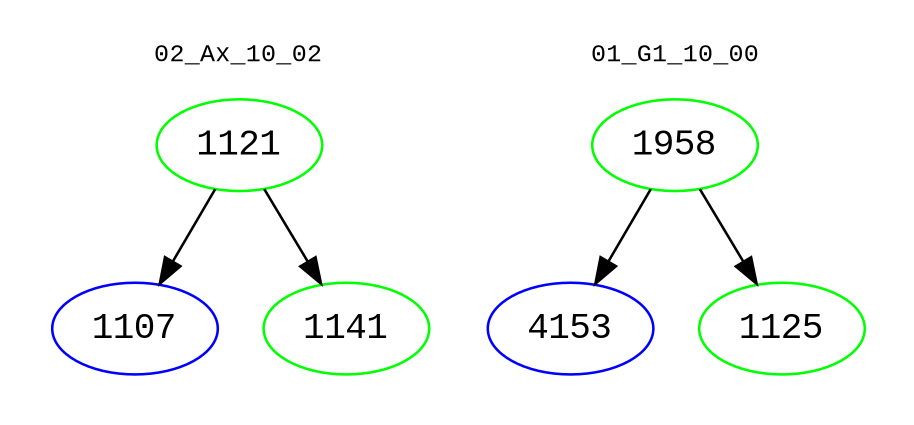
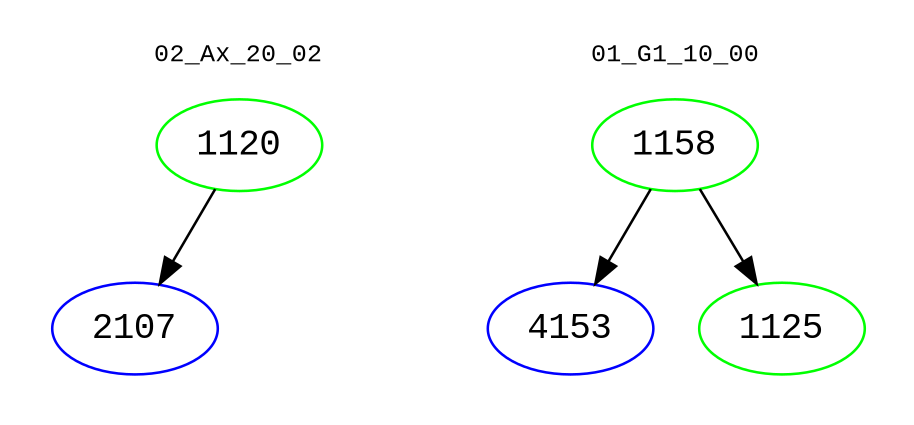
  digraph {
    fontname="Liberation Mono"
    node [color=green fontname="Liberation Mono"]
    edge [color=black fontname="Liberation Mono"]
-   n1 [label=1121]
-   n2 [color=blue label=1107]
-   n3 [label=1141]
-   n4 [label=1958]
+   n1 [label=1120]
+   n2 [color=blue label=2107]
+   n4 [label=1158]
    n5 [color=blue label=4153]
    n6 [label=1125]
    subgraph cluster_1 {
      color=white
      fontsize=10
-     label="02_Ax_10_02"
+     label="02_Ax_20_02"
      n1
      n2
-     n3
    }
    subgraph cluster_2 {
      color=white
      fontsize=10
      label="01_G1_10_00"
      n4
      n5
      n6
    }
    n1 -> n2
-   n1 -> n3
    n4 -> n5
    n4 -> n6
  }
